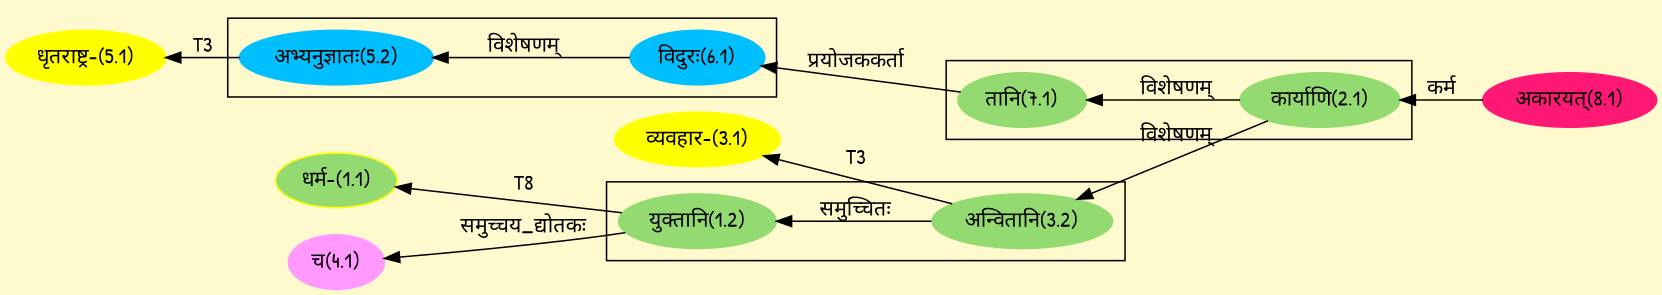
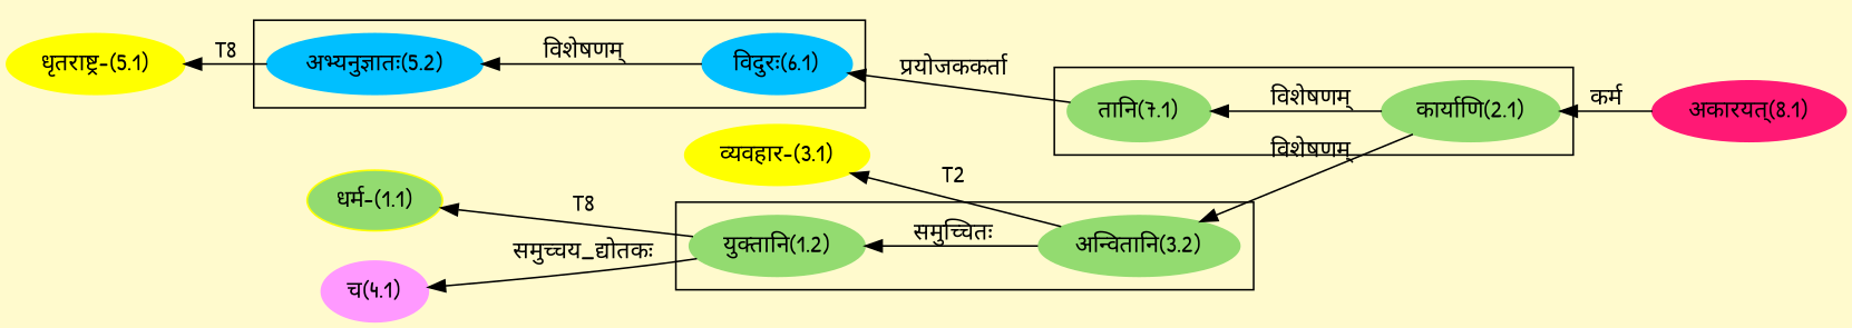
  digraph {
    bgcolor=lemonchiffon1
    compound=true
    fontname="Patrick Hand"
    rankdir=LR
    node [color="#93DB70" fontname="Patrick Hand" style=filled]
    edge [dir=back fontname="Patrick Hand"]
    n1 [label="युक्तानि(1.2)"]
    n2 [label="अन्वितानि(3.2)"]
    n3 [label="कार्याणि(2.1)"]
    n4 [label="तानि(7.1)"]
    n5 [color="#00BFFF" label="अभ्यनुज्ञातः(5.2)"]
    n6 [color="#00BFFF" label="विदुरः(6.1)"]
    n7 [color="#FF1975" label="अकारयत्(8.1)"]
    n8 [color="#FFFF00" fillcolor="#93DB70" label="धर्म-(1.1)"]
    n9 [color="#FFFF00" label="व्यवहार-(3.1)"]
    n10 [color="#FF99FF" label="च(4.1)"]
    n11 [color="#FFFF00" label="धृतराष्ट्र-(5.1)"]
    subgraph cluster_1 {
      n1
      n2
    }
    subgraph cluster_2 {
      n3
      n4
    }
    subgraph cluster_3 {
      n5
      n6
    }
    n1 -> n2 [label="समुच्चितः"]
    n2 -> n3 [label="विशेषणम्"]
    n3 -> n7 [label="कर्म"]
    n4 -> n3 [label="विशेषणम्"]
    n5 -> n6 [label="विशेषणम्"]
    n6 -> n4 [label="प्रयोजककर्ता"]
    n8 -> n1 [label=T8]
-   n9 -> n2 [label=T3]
+   n9 -> n2 [label=T2]
    n10 -> n1 [label="समुच्चय_द्योतकः"]
-   n11 -> n5 [label=T3]
+   n11 -> n5 [label=T8]
  }
